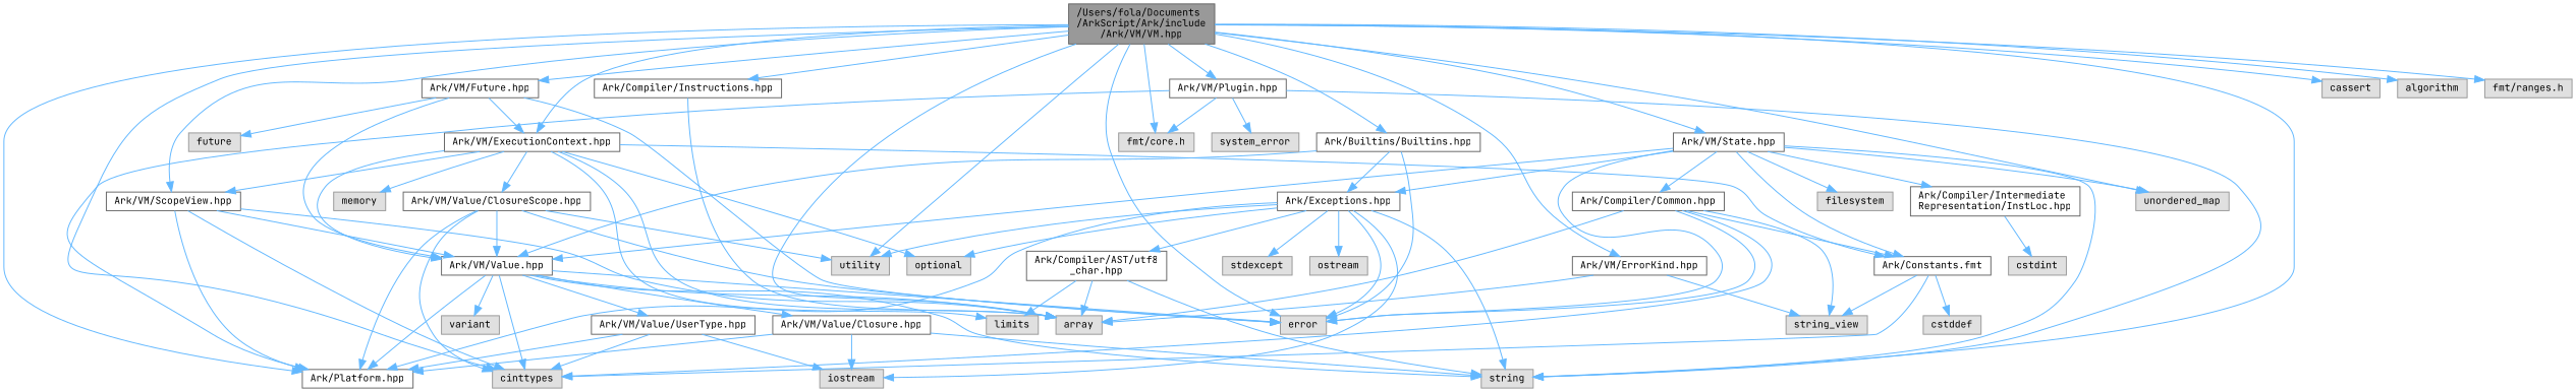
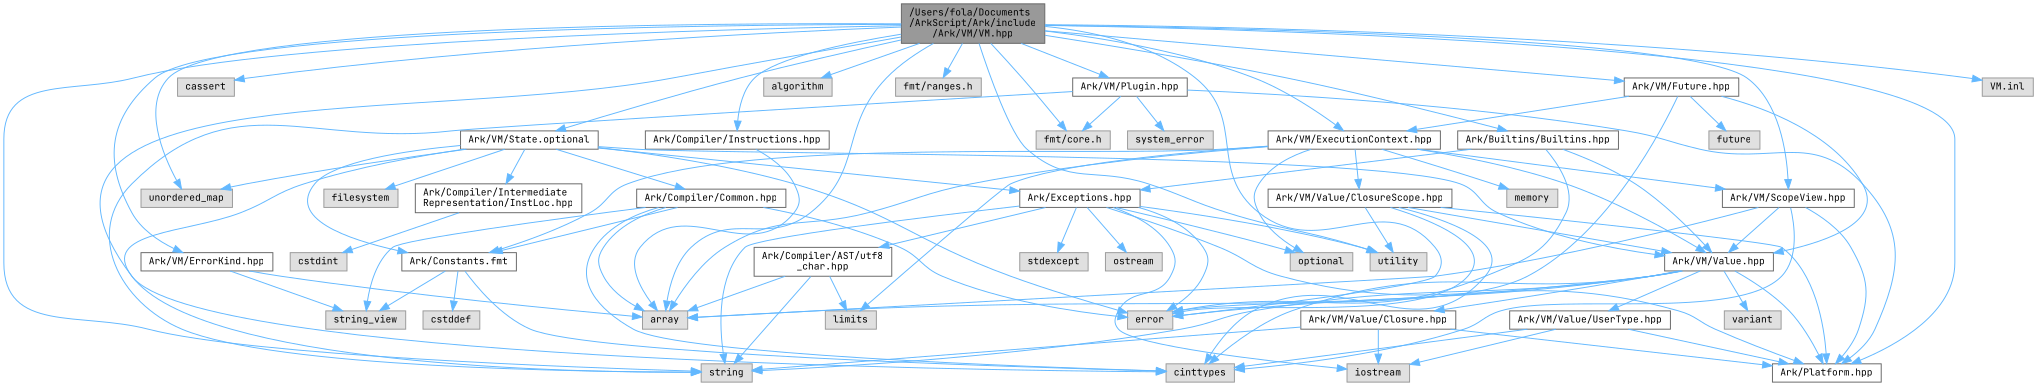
  digraph {
    fontname="JetBrains Mono"
    node [color=grey60 fillcolor="#E0E0E0" fontname="JetBrains Mono" fontsize=10 shape=box style=filled]
    edge [color=steelblue1 fontname="JetBrains Mono" fontsize=10 labelfontname=Helvetica labelfontsize=10 style=solid]
    n1 [color=gray40 fillcolor=grey60 fontcolor=black height=0.2 label="/Users/fola/Documents\l/ArkScript/Ark/include\l/Ark/VM/VM.hpp" width=0.4]
    n2 [height=0.2 label=array width=0.4]
    n3 [height=0.2 label=error width=0.4]
    n4 [height=0.2 label=string width=0.4]
    n5 [height=0.2 label=cassert width=0.4]
    n6 [height=0.2 label=utility width=0.4]
    n7 [height=0.2 label=cinttypes width=0.4]
    n8 [height=0.2 label=unordered_map width=0.4]
    n9 [height=0.2 label=algorithm width=0.4]
    n10 [height=0.2 label="fmt/core.h" width=0.4]
    n11 [height=0.2 label="fmt/ranges.h" width=0.4]
    n12 [color=grey40 fillcolor=white height=0.2 label="Ark/Compiler/Instructions.hpp" width=0.4]
    n13 [color=grey40 fillcolor=white height=0.2 label="Ark/Platform.hpp" width=0.4]
-   n14 [color=grey40 fillcolor=white height=0.2 label="Ark/VM/State.hpp" width=0.4]
+   n14 [color=grey40 fillcolor=white height=0.2 label="Ark/VM/State.optional" width=0.4]
    n15 [color=grey40 fillcolor=white height=0.2 label="Ark/VM/ScopeView.hpp" width=0.4]
    n16 [color=grey40 fillcolor=white height=0.2 label="Ark/VM/ErrorKind.hpp" width=0.4]
    n17 [color=grey40 fillcolor=white height=0.2 label="Ark/VM/ExecutionContext.hpp" width=0.4]
    n18 [color=grey40 fillcolor=white height=0.2 label="Ark/Builtins/Builtins.hpp" width=0.4]
    n19 [color=grey40 fillcolor=white height=0.2 label="Ark/VM/Plugin.hpp" width=0.4]
    n20 [color=grey40 fillcolor=white height=0.2 label="Ark/VM/Future.hpp" width=0.4]
+   n21 [height=0.2 label="VM.inl" width=0.4]
    n22 [color=grey40 fillcolor=white height=0.2 label="Ark/VM/Value.hpp" width=0.4]
    n23 [height=0.2 label=variant width=0.4]
    n24 [color=grey40 fillcolor=white height=0.2 label="Ark/VM/Value/Closure.hpp" width=0.4]
    n25 [color=grey40 fillcolor=white height=0.2 label="Ark/VM/Value/UserType.hpp" width=0.4]
    n26 [height=0.2 label=filesystem width=0.4]
    n27 [color=grey40 fillcolor=white height=0.2 label="Ark/Constants.fmt" width=0.4]
    n28 [color=grey40 fillcolor=white height=0.2 label="Ark/Compiler/Common.hpp" width=0.4]
    n29 [color=grey40 fillcolor=white height=0.2 label="Ark/Exceptions.hpp" width=0.4]
    n30 [color=grey40 fillcolor=white height=0.2 label="Ark/Compiler/Intermediate\lRepresentation/InstLoc.hpp" width=0.4]
    n31 [height=0.2 label=string_view width=0.4]
    n32 [height=0.2 label=memory width=0.4]
    n33 [height=0.2 label=optional width=0.4]
    n34 [height=0.2 label=limits width=0.4]
    n35 [color=grey40 fillcolor=white height=0.2 label="Ark/VM/Value/ClosureScope.hpp" width=0.4]
    n36 [height=0.2 label=system_error width=0.4]
    n37 [height=0.2 label=future width=0.4]
    n38 [height=0.2 label=iostream width=0.4]
    n39 [height=0.2 label=cstddef width=0.4]
    n40 [height=0.2 label=stdexcept width=0.4]
    n41 [height=0.2 label=ostream width=0.4]
    n42 [color=grey40 fillcolor=white height=0.2 label="Ark/Compiler/AST/utf8\l_char.hpp" width=0.4]
    n43 [height=0.2 label=cstdint width=0.4]
    n1 -> n2
    n1 -> n3
    n1 -> n4
    n1 -> n5
    n1 -> n6
    n1 -> n7
    n1 -> n8
    n1 -> n9
    n1 -> n10
    n1 -> n11
    n1 -> n12
    n1 -> n13
    n1 -> n14
    n1 -> n15
    n1 -> n16
    n1 -> n17
    n1 -> n18
    n1 -> n19
    n1 -> n20
+   n1 -> n21
    n12 -> n2
    n14 -> n3
    n14 -> n4
    n14 -> n8
    n14 -> n22
    n14 -> n26
    n14 -> n27
    n14 -> n28
    n14 -> n29
    n14 -> n30
    n15 -> n2
    n15 -> n7
    n15 -> n13
    n15 -> n22
    n16 -> n2
    n16 -> n31
    n17 -> n2
    n17 -> n15
    n17 -> n22
    n17 -> n27
    n17 -> n32
    n17 -> n33
    n17 -> n34
    n17 -> n35
    n18 -> n3
    n18 -> n22
    n18 -> n29
    n19 -> n4
    n19 -> n10
    n19 -> n13
    n19 -> n36
    n20 -> n3
    n20 -> n17
    n20 -> n22
    n20 -> n37
    n22 -> n2
    n22 -> n3
    n22 -> n4
    n22 -> n7
    n22 -> n13
    n22 -> n23
    n22 -> n24
    n22 -> n25
    n24 -> n4
    n24 -> n13
    n24 -> n38
    n25 -> n7
    n25 -> n13
    n25 -> n38
    n27 -> n7
    n27 -> n31
    n27 -> n39
    n28 -> n2
    n28 -> n3
    n28 -> n7
    n28 -> n27
    n28 -> n31
    n29 -> n3
    n29 -> n4
    n29 -> n6
    n29 -> n13
    n29 -> n33
    n29 -> n38
    n29 -> n40
    n29 -> n41
    n29 -> n42
    n30 -> n43
    n35 -> n3
    n35 -> n6
    n35 -> n7
    n35 -> n13
    n35 -> n22
    n42 -> n2
    n42 -> n4
    n42 -> n34
  }
